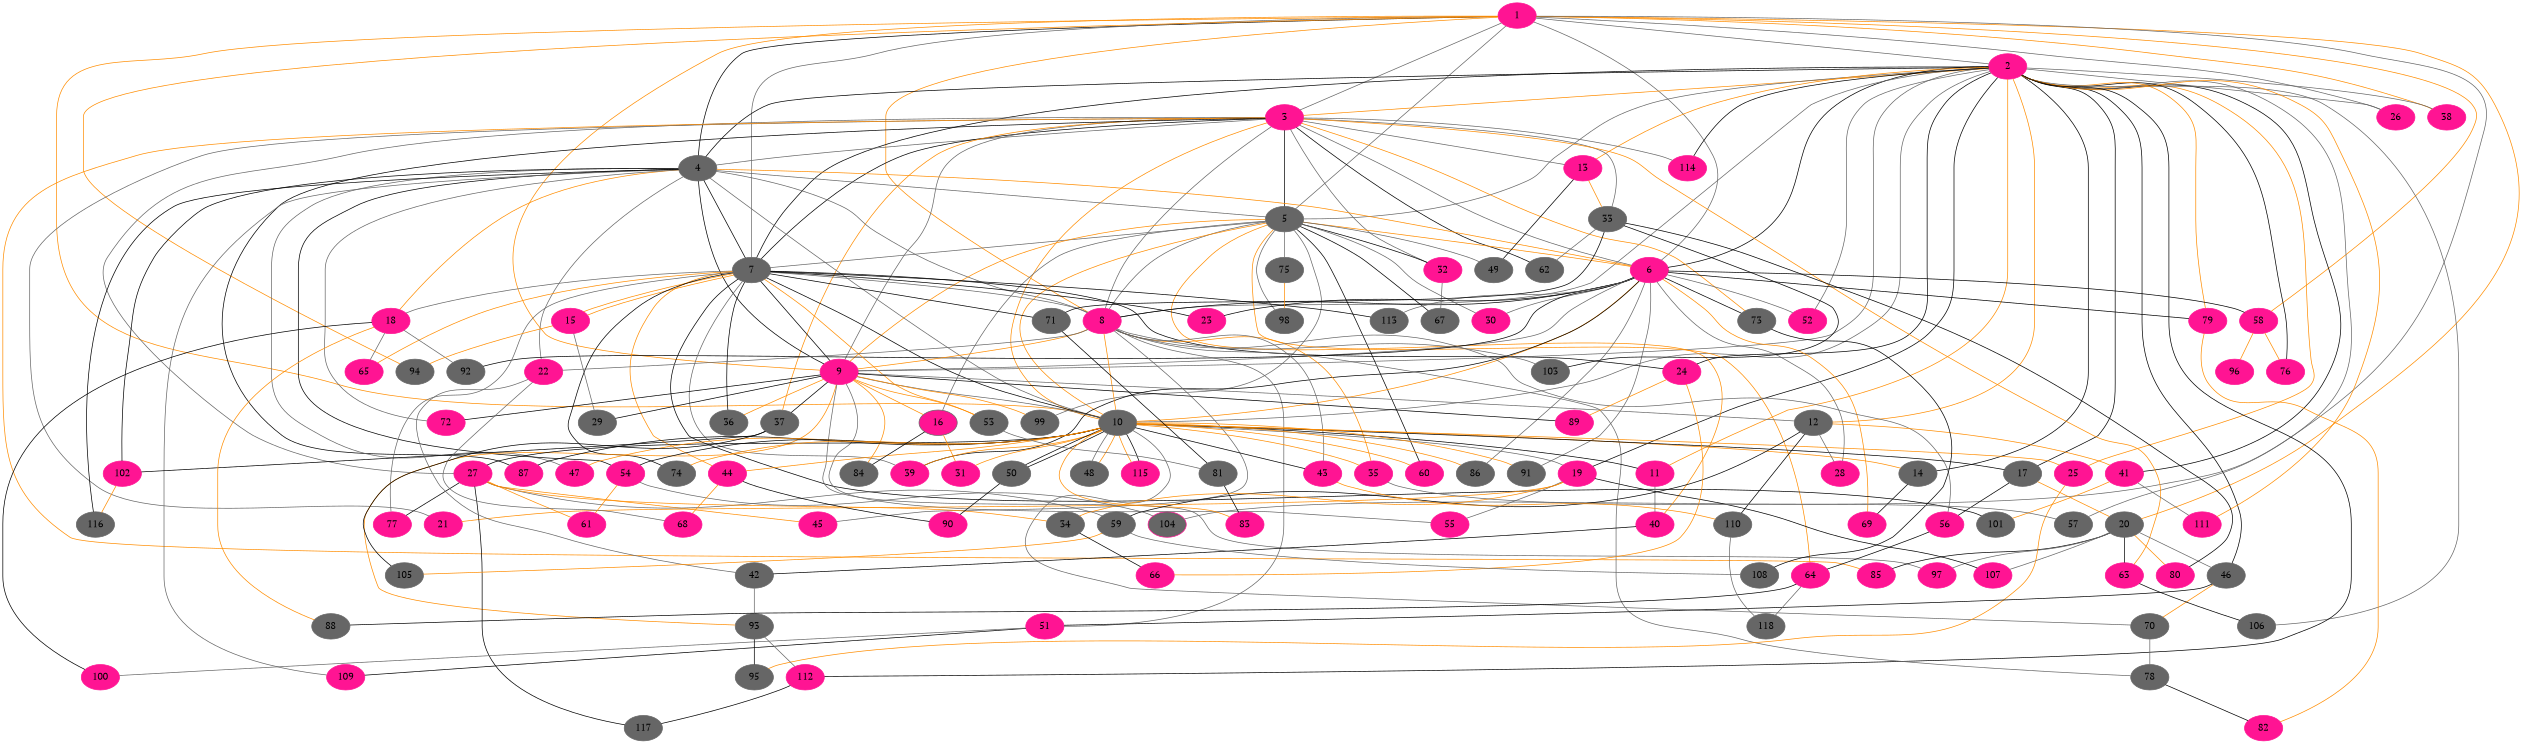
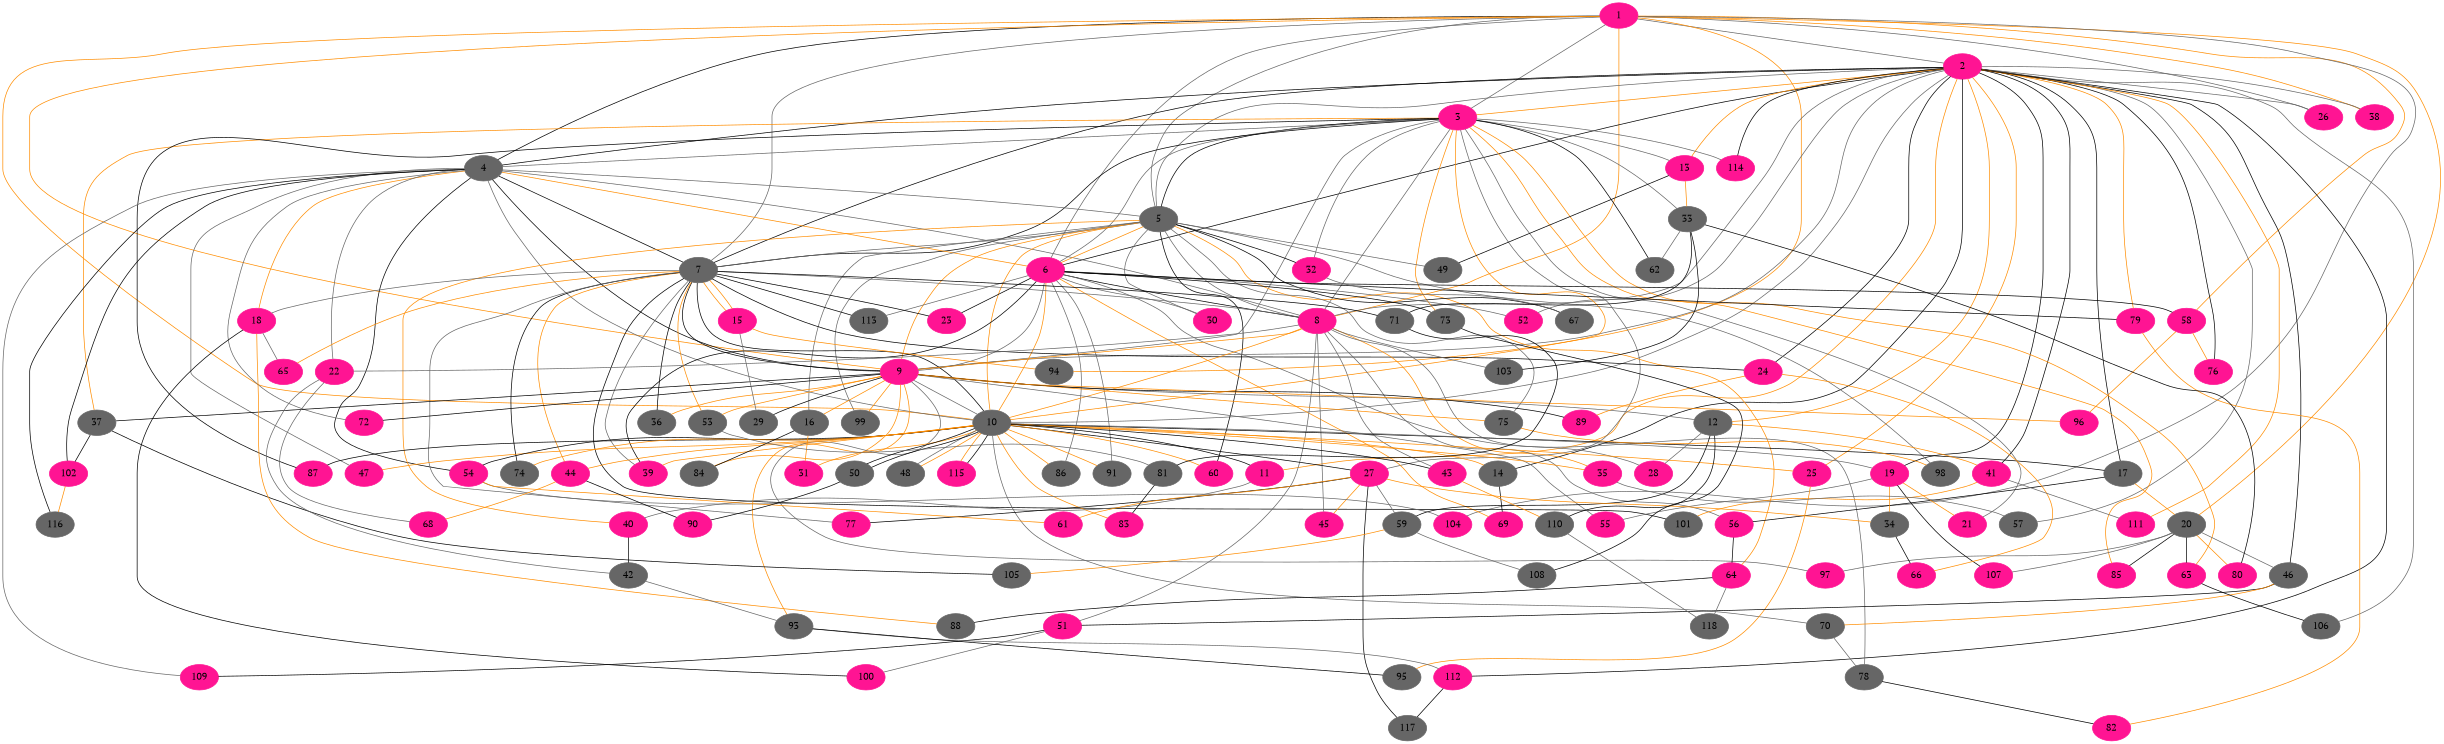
  graph {
    fontname="PT Serif"
    node [color=deeppink fontname="PT Serif" style=filled]
    edge [color=gray40 fontname="PT Serif"]
    1
    2
    3
    4 [color=gray40]
    5 [color=gray40]
    6
    7 [color=gray40]
    8
    9
    10 [color=gray40]
    20 [color=gray40]
    26
    38
    58
    94 [color=gray40]
-   104 [fillcolor=gray40]
+   104
    11
    12 [color=gray40]
    13
    14 [color=gray40]
    17 [color=gray40]
    19
    24
    25
    41
    46 [color=gray40]
    52
    57 [color=gray40]
    76
    79
    106 [color=gray40]
    111
    112
    114
    21
    27
    32
    33 [color=gray40]
    37 [color=gray40]
    62 [color=gray40]
    63
    73 [color=gray40]
    85
    87
    18
    22
    47
    54
    72
    102
    109
    116 [color=gray40]
-   16 [color=gray40 fillcolor=deeppink]
+   16 [color=gray40]
    30
    40
    49 [color=gray40]
    60
    64
    67 [color=gray40]
    75 [color=gray40]
    98 [color=gray40]
    99 [color=gray40]
    23
    28
    69
    86 [color=gray40]
    91 [color=gray40]
-   92 [color=gray40]
    113 [color=gray40]
    39
    15
    36 [color=gray40]
    44
    53 [color=gray40]
    65
    71 [color=gray40]
    74 [color=gray40]
    77
    101 [color=gray40]
    35
    43
    45
    51
    56
    78 [color=gray40]
    103 [color=gray40]
    29 [color=gray40]
    55
    84 [color=gray40]
    89
    93 [color=gray40]
    96
    97
    31
    48 [color=gray40]
    50 [color=gray40]
    70 [color=gray40]
    83
    115
    107
    80
    59 [color=gray40]
    110 [color=gray40]
    34 [color=gray40]
    66
    95 [color=gray40]
    82
    117 [color=gray40]
    61
    105 [color=gray40]
    108 [color=gray40]
    88 [color=gray40]
    100
    42 [color=gray40]
    68
    118 [color=gray40]
    90
    81 [color=gray40]
    1 -- 2
    1 -- 3
    1 -- 4 [color=black]
    1 -- 5
    1 -- 6
    1 -- 7
    1 -- 8 [color=darkorange]
    1 -- 9 [color=darkorange]
    1 -- 10 [color=darkorange]
    1 -- 20 [color=darkorange]
    1 -- 26
    1 -- 38 [color=darkorange]
    1 -- 58 [color=darkorange]
    1 -- 94 [color=darkorange]
    1 -- 104
    2 -- 3 [color=darkorange]
    2 -- 4 [color=black]
    2 -- 5
    2 -- 6 [color=black]
    2 -- 7 [color=black]
    2 -- 8
    2 -- 9
    2 -- 10
    2 -- 26
    2 -- 38
    2 -- 11 [color=darkorange]
    2 -- 12 [color=darkorange]
    2 -- 13 [color=darkorange]
    2 -- 14 [color=black]
    2 -- 17 [color=black]
    2 -- 19 [color=black]
    2 -- 24 [color=black]
    2 -- 25 [color=darkorange]
    2 -- 41 [color=black]
    2 -- 46 [color=black]
    2 -- 52
    2 -- 57
    2 -- 76 [color=black]
    2 -- 79 [color=darkorange]
    2 -- 106
    2 -- 111 [color=darkorange]
    2 -- 112 [color=black]
    2 -- 114 [color=black]
    3 -- 4
    3 -- 5 [color=black]
    3 -- 6
    3 -- 7 [color=black]
    3 -- 8
    3 -- 9
    3 -- 10 [color=darkorange]
    3 -- 13
    3 -- 114
    3 -- 21
    3 -- 27
    3 -- 32
    3 -- 33
    3 -- 37 [color=darkorange]
    3 -- 62 [color=black]
    3 -- 63 [color=darkorange]
    3 -- 73 [color=darkorange]
    3 -- 85 [color=darkorange]
    3 -- 87 [color=black]
    4 -- 5
    4 -- 6 [color=darkorange]
    4 -- 7 [color=black]
    4 -- 8
    4 -- 9 [color=black]
    4 -- 10
    4 -- 18 [color=darkorange]
    4 -- 22
    4 -- 47
    4 -- 54 [color=black]
    4 -- 72
    4 -- 102 [color=black]
    4 -- 109
    4 -- 116 [color=black]
    5 -- 6 [color=darkorange]
    5 -- 7
    5 -- 8
    5 -- 9 [color=darkorange]
    5 -- 10 [color=darkorange]
    5 -- 32 [color=black]
    5 -- 16
    5 -- 30
    5 -- 40 [color=darkorange]
    5 -- 49
    5 -- 60 [color=black]
    5 -- 64 [color=darkorange]
    5 -- 67 [color=black]
    5 -- 75
    5 -- 98
    5 -- 99
    6 -- 8 [color=black]
    6 -- 9
    6 -- 10 [color=darkorange]
    6 -- 58 [color=black]
    6 -- 52
    6 -- 79 [color=black]
    6 -- 73 [color=black]
    6 -- 30
    6 -- 23 [color=black]
    6 -- 28
    6 -- 69 [color=darkorange]
    6 -- 86
    6 -- 91
-   6 -- 92 [color=black]
    6 -- 113
    6 -- 39 [color=black]
    7 -- 8
    7 -- 9 [color=black]
    7 -- 10 [color=black]
    7 -- 24 [color=black]
    7 -- 18
    7 -- 23 [color=black]
    7 -- 113 [color=black]
    7 -- 39
    7 -- 15 [color=darkorange]
    7 -- 15 [color=darkorange]
    7 -- 36 [color=black]
    7 -- 44 [color=darkorange]
    7 -- 53 [color=darkorange]
    7 -- 65 [color=darkorange]
    7 -- 71 [color=black]
    7 -- 74 [color=black]
    7 -- 77
    7 -- 101 [color=black]
    8 -- 9 [color=darkorange]
    8 -- 10 [color=darkorange]
    8 -- 22
    8 -- 35 [color=darkorange]
    8 -- 43
    8 -- 45
    8 -- 51
    8 -- 56
    8 -- 78
    8 -- 103
    9 -- 10
    9 -- 12
    9 -- 37 [color=black]
    9 -- 72 [color=black]
    9 -- 16 [color=darkorange]
+   9 -- 75 [color=darkorange]
    9 -- 99 [color=darkorange]
    9 -- 36 [color=darkorange]
    9 -- 53 [color=darkorange]
    9 -- 29 [color=black]
    9 -- 55
    9 -- 84 [color=darkorange]
    9 -- 89 [color=black]
    9 -- 93 [color=darkorange]
+   9 -- 96 [color=darkorange]
    9 -- 97
    10 -- 11 [color=black]
    10 -- 14 [color=darkorange]
    10 -- 17 [color=black]
    10 -- 19
    10 -- 25 [color=darkorange]
    10 -- 27 [color=black]
    10 -- 87 [color=black]
    10 -- 47 [color=darkorange]
    10 -- 54 [color=black]
    10 -- 60 [color=darkorange]
    10 -- 86 [color=darkorange]
    10 -- 91 [color=darkorange]
    10 -- 39 [color=darkorange]
    10 -- 44 [color=darkorange]
    10 -- 74 [color=darkorange]
    10 -- 35 [color=darkorange]
    10 -- 43 [color=black]
    10 -- 31 [color=darkorange]
    10 -- 48
    10 -- 48 [color=darkorange]
    10 -- 50 [color=black]
    10 -- 50 [color=black]
    10 -- 70
    10 -- 83 [color=darkorange]
    10 -- 115 [color=darkorange]
    10 -- 115 [color=black]
    20 -- 46
    20 -- 63 [color=black]
    20 -- 85 [color=black]
    20 -- 97
    20 -- 107
    20 -- 80 [color=darkorange]
    58 -- 76 [color=darkorange]
    58 -- 96 [color=darkorange]
    11 -- 40
    12 -- 41 [color=darkorange]
    12 -- 28
    12 -- 59 [color=black]
    12 -- 110 [color=black]
    13 -- 33 [color=darkorange]
    13 -- 49 [color=black]
    14 -- 69 [color=black]
    17 -- 20 [color=darkorange]
    17 -- 56 [color=black]
    19 -- 21 [color=darkorange]
    19 -- 55
    19 -- 107 [color=black]
    19 -- 34 [color=darkorange]
    24 -- 89 [color=darkorange]
    24 -- 66 [color=darkorange]
    25 -- 95 [color=darkorange]
    41 -- 111
    41 -- 101 [color=darkorange]
    46 -- 51 [color=black]
    46 -- 70 [color=darkorange]
    79 -- 82 [color=darkorange]
    112 -- 117 [color=black]
    27 -- 77 [color=black]
    27 -- 45 [color=darkorange]
    27 -- 59
    27 -- 34 [color=darkorange]
    27 -- 117 [color=black]
    27 -- 61 [color=darkorange]
    32 -- 67
    33 -- 62
    33 -- 71 [color=black]
    33 -- 103 [color=black]
    33 -- 80 [color=black]
    37 -- 102 [color=black]
    37 -- 105 [color=black]
    63 -- 106 [color=black]
    73 -- 108 [color=black]
-   18 -- 92
    18 -- 65
    18 -- 88 [color=darkorange]
    18 -- 100 [color=black]
    22 -- 42
    22 -- 68
    54 -- 104
    54 -- 61 [color=darkorange]
    102 -- 116 [color=darkorange]
    16 -- 84 [color=black]
    16 -- 31 [color=darkorange]
    40 -- 42 [color=black]
    64 -- 88 [color=black]
    64 -- 118
    75 -- 98 [color=darkorange]
    15 -- 94 [color=darkorange]
    15 -- 29
    44 -- 68 [color=darkorange]
    44 -- 90 [color=black]
    53 -- 81
    71 -- 81 [color=black]
    35 -- 57
    43 -- 110 [color=darkorange]
    51 -- 109 [color=black]
    51 -- 100
    56 -- 64 [color=black]
    78 -- 82 [color=black]
    93 -- 112
    93 -- 95 [color=black]
    50 -- 90 [color=black]
    70 -- 78
    59 -- 105 [color=darkorange]
    59 -- 108
    110 -- 118
    34 -- 66 [color=black]
    42 -- 93
    81 -- 83 [color=black]
  }
